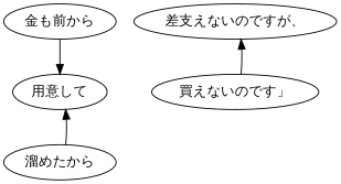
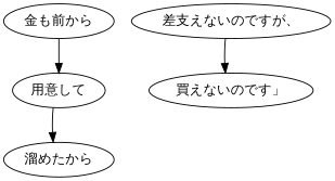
  digraph {
    n1 [label="金も前から"]
    n2 [label="用意して"]
    n3 [label="溜めたから"]
    n4 [label="差支えないのですが、"]
    n5 [label="買えないのです」"]
    n1 -> n2
-   n3 -> n2
-   n5 -> n4
+   n2 -> n3
+   n4 -> n5
  }
